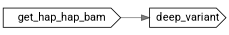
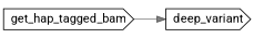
  digraph {
    compound=true
    rankdir=LR
    node [fontname=Roboto shape=cds]
-   n1 [label=get_hap_hap_bam]
+   n1 [label=get_hap_tagged_bam]
    n2 [label=deep_variant]
    n1 -> n2 [color="#00000080"]
  }
